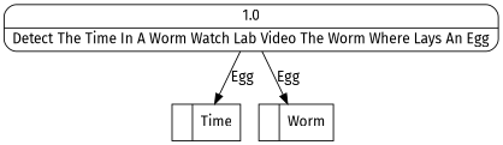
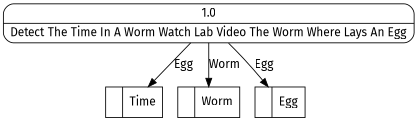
  digraph {
    fontname="Fira Sans"
    node [fontname="Fira Sans" shape=record]
    edge [fontname="Fira Sans"]
    n1 [label="<f0>  |<f1> Time "]
    n2 [label="<f0>  |<f1> Worm "]
+   n3 [label="<f0>  |<f1> Egg "]
    n4 [label="{<f0> 1.0|<f1> Detect The Time In A Worm Watch Lab Video The Worm Where Lays An Egg }" shape=Mrecord]
    n4 -> n1 [label=Egg]
-   n4 -> n2 [label=Egg]
+   n4 -> n2 [label=Worm]
+   n4 -> n3 [label=Egg]
  }
